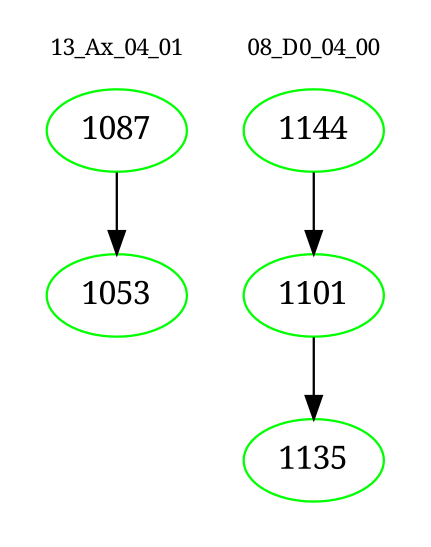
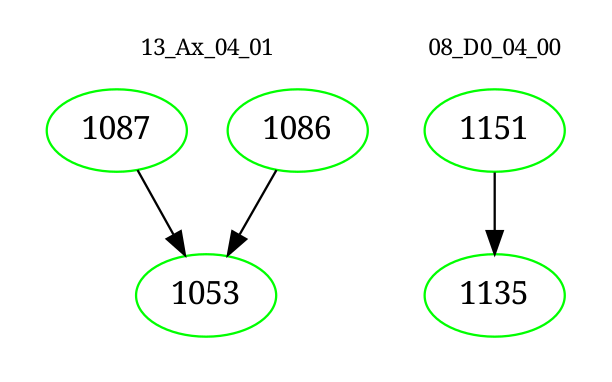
  digraph {
    fontname="Noto Serif"
    node [color=green fontname="Noto Serif"]
    edge [color=black fontname="Noto Serif"]
+   n1 [label=1086]
    n2 [label=1053]
    n3 [label=1087]
-   n4 [label=1144]
-   n5 [label=1101]
+   n5 [label=1151]
    n6 [label=1135]
    subgraph cluster_1 {
      color=white
      fontsize=10
      label="13_Ax_04_01"
+     n1
      n2
      n3
    }
    subgraph cluster_2 {
      color=white
      fontsize=10
      label="08_D0_04_00"
-     n4
      n5
      n6
    }
+   n1 -> n2
    n3 -> n2
-   n4 -> n5
    n5 -> n6
  }
